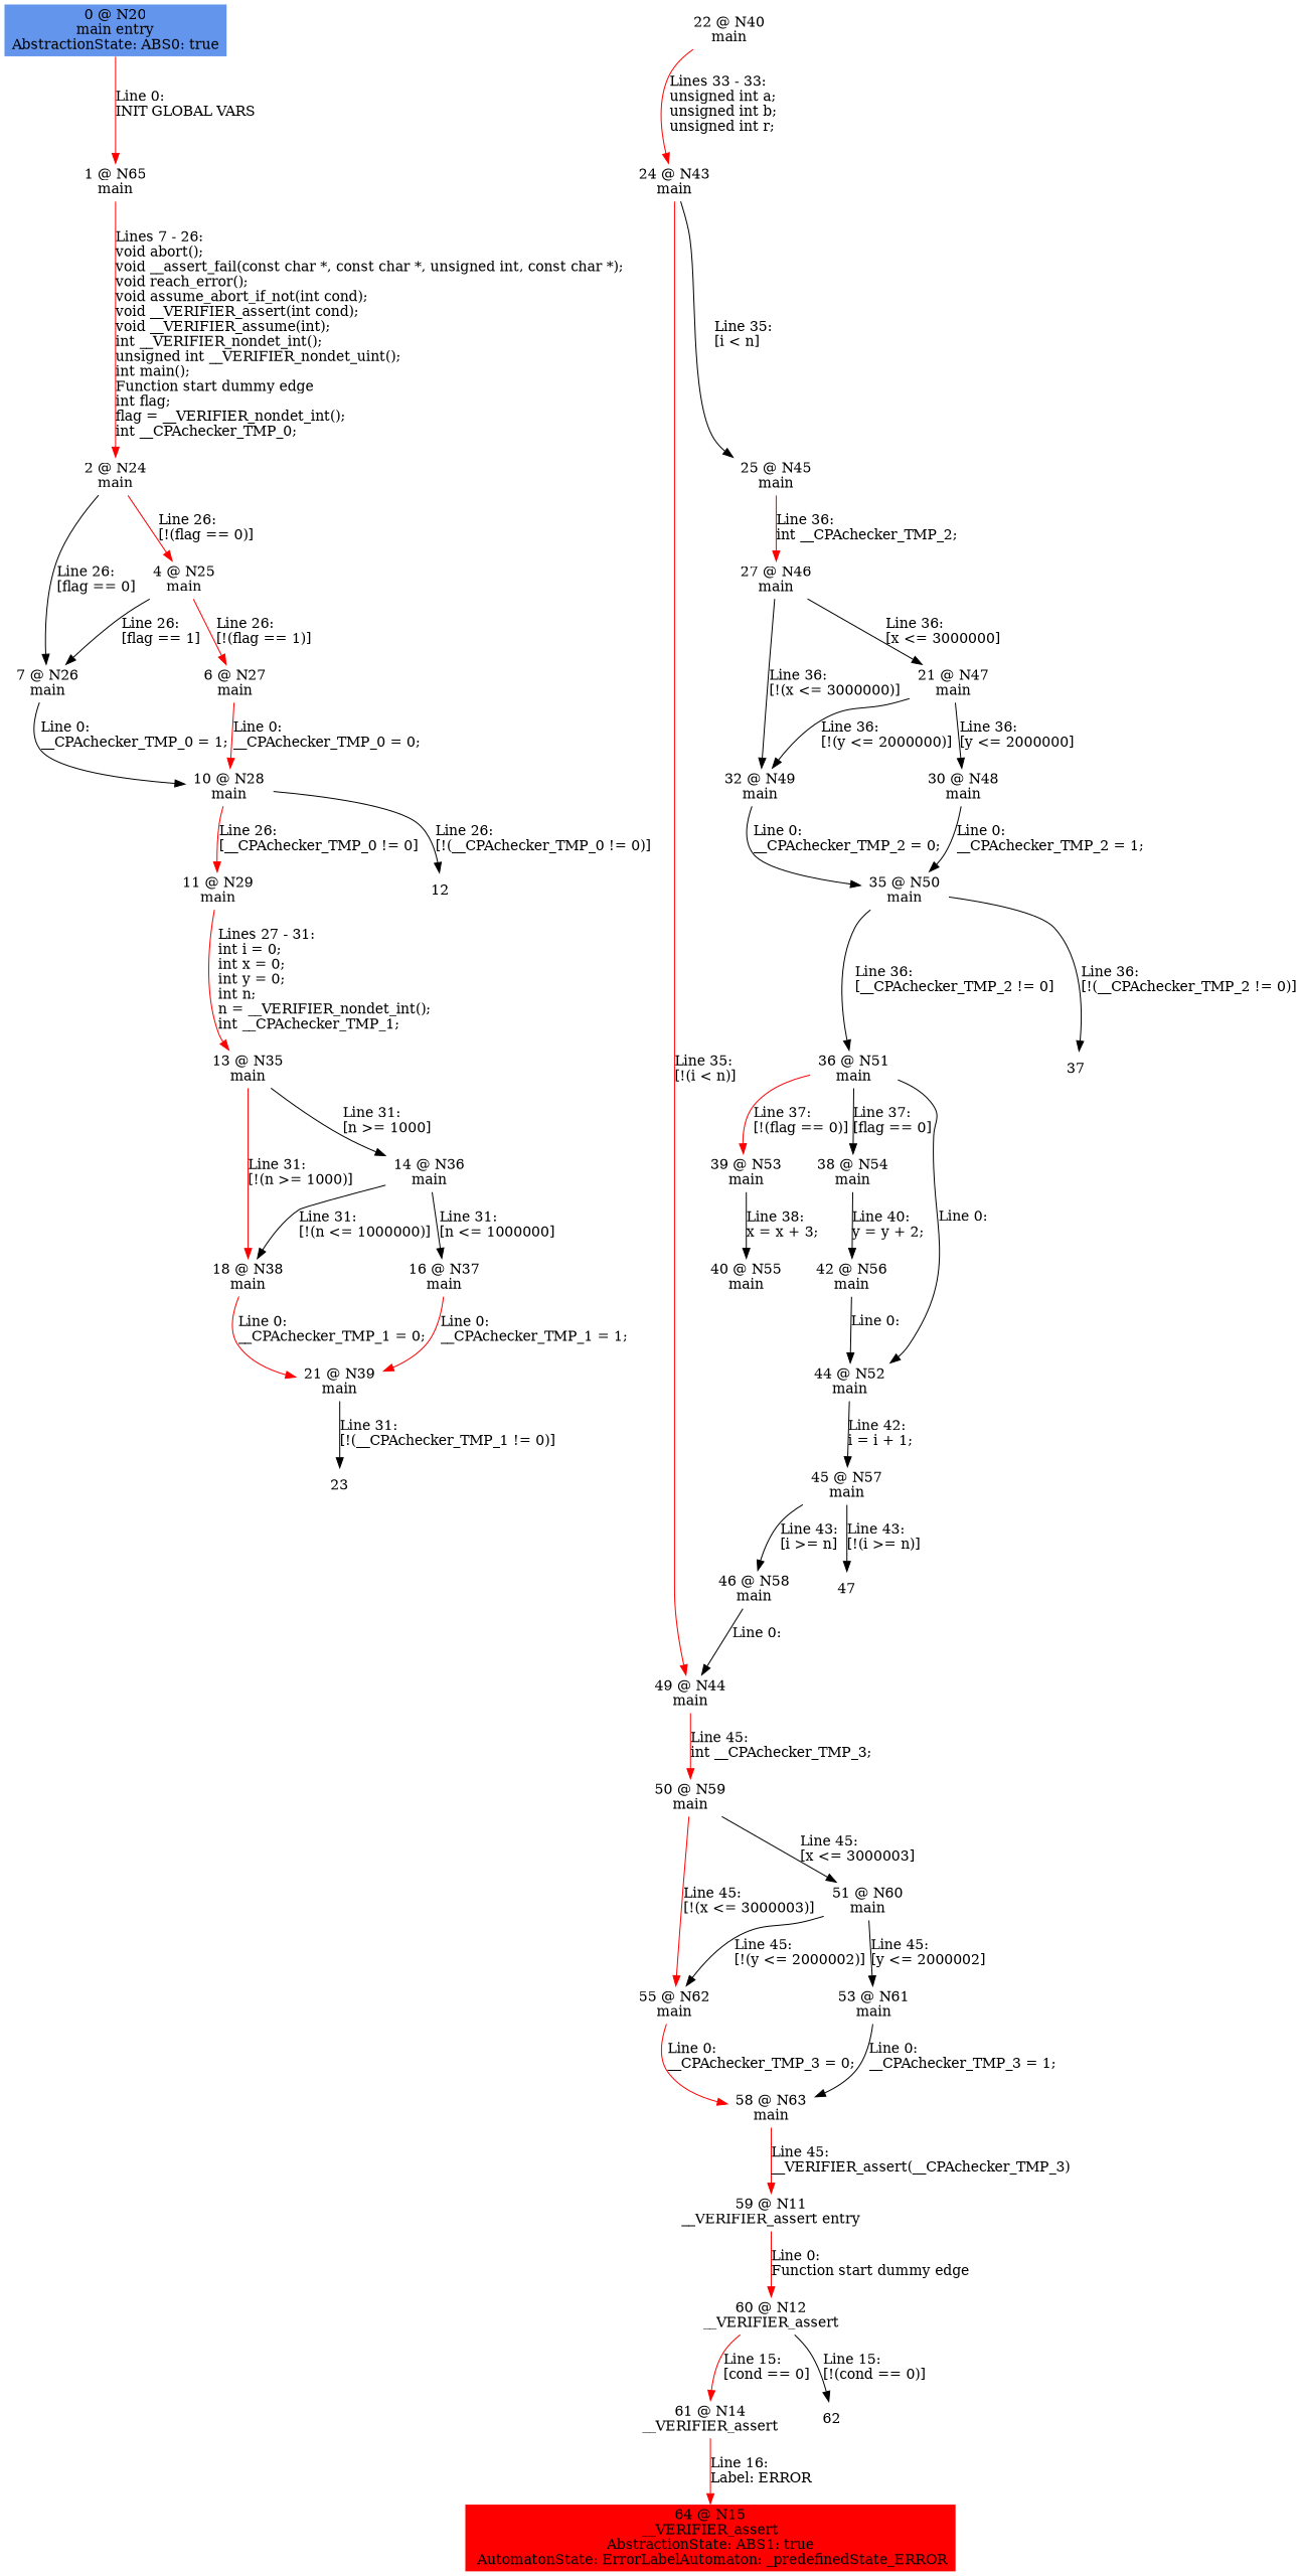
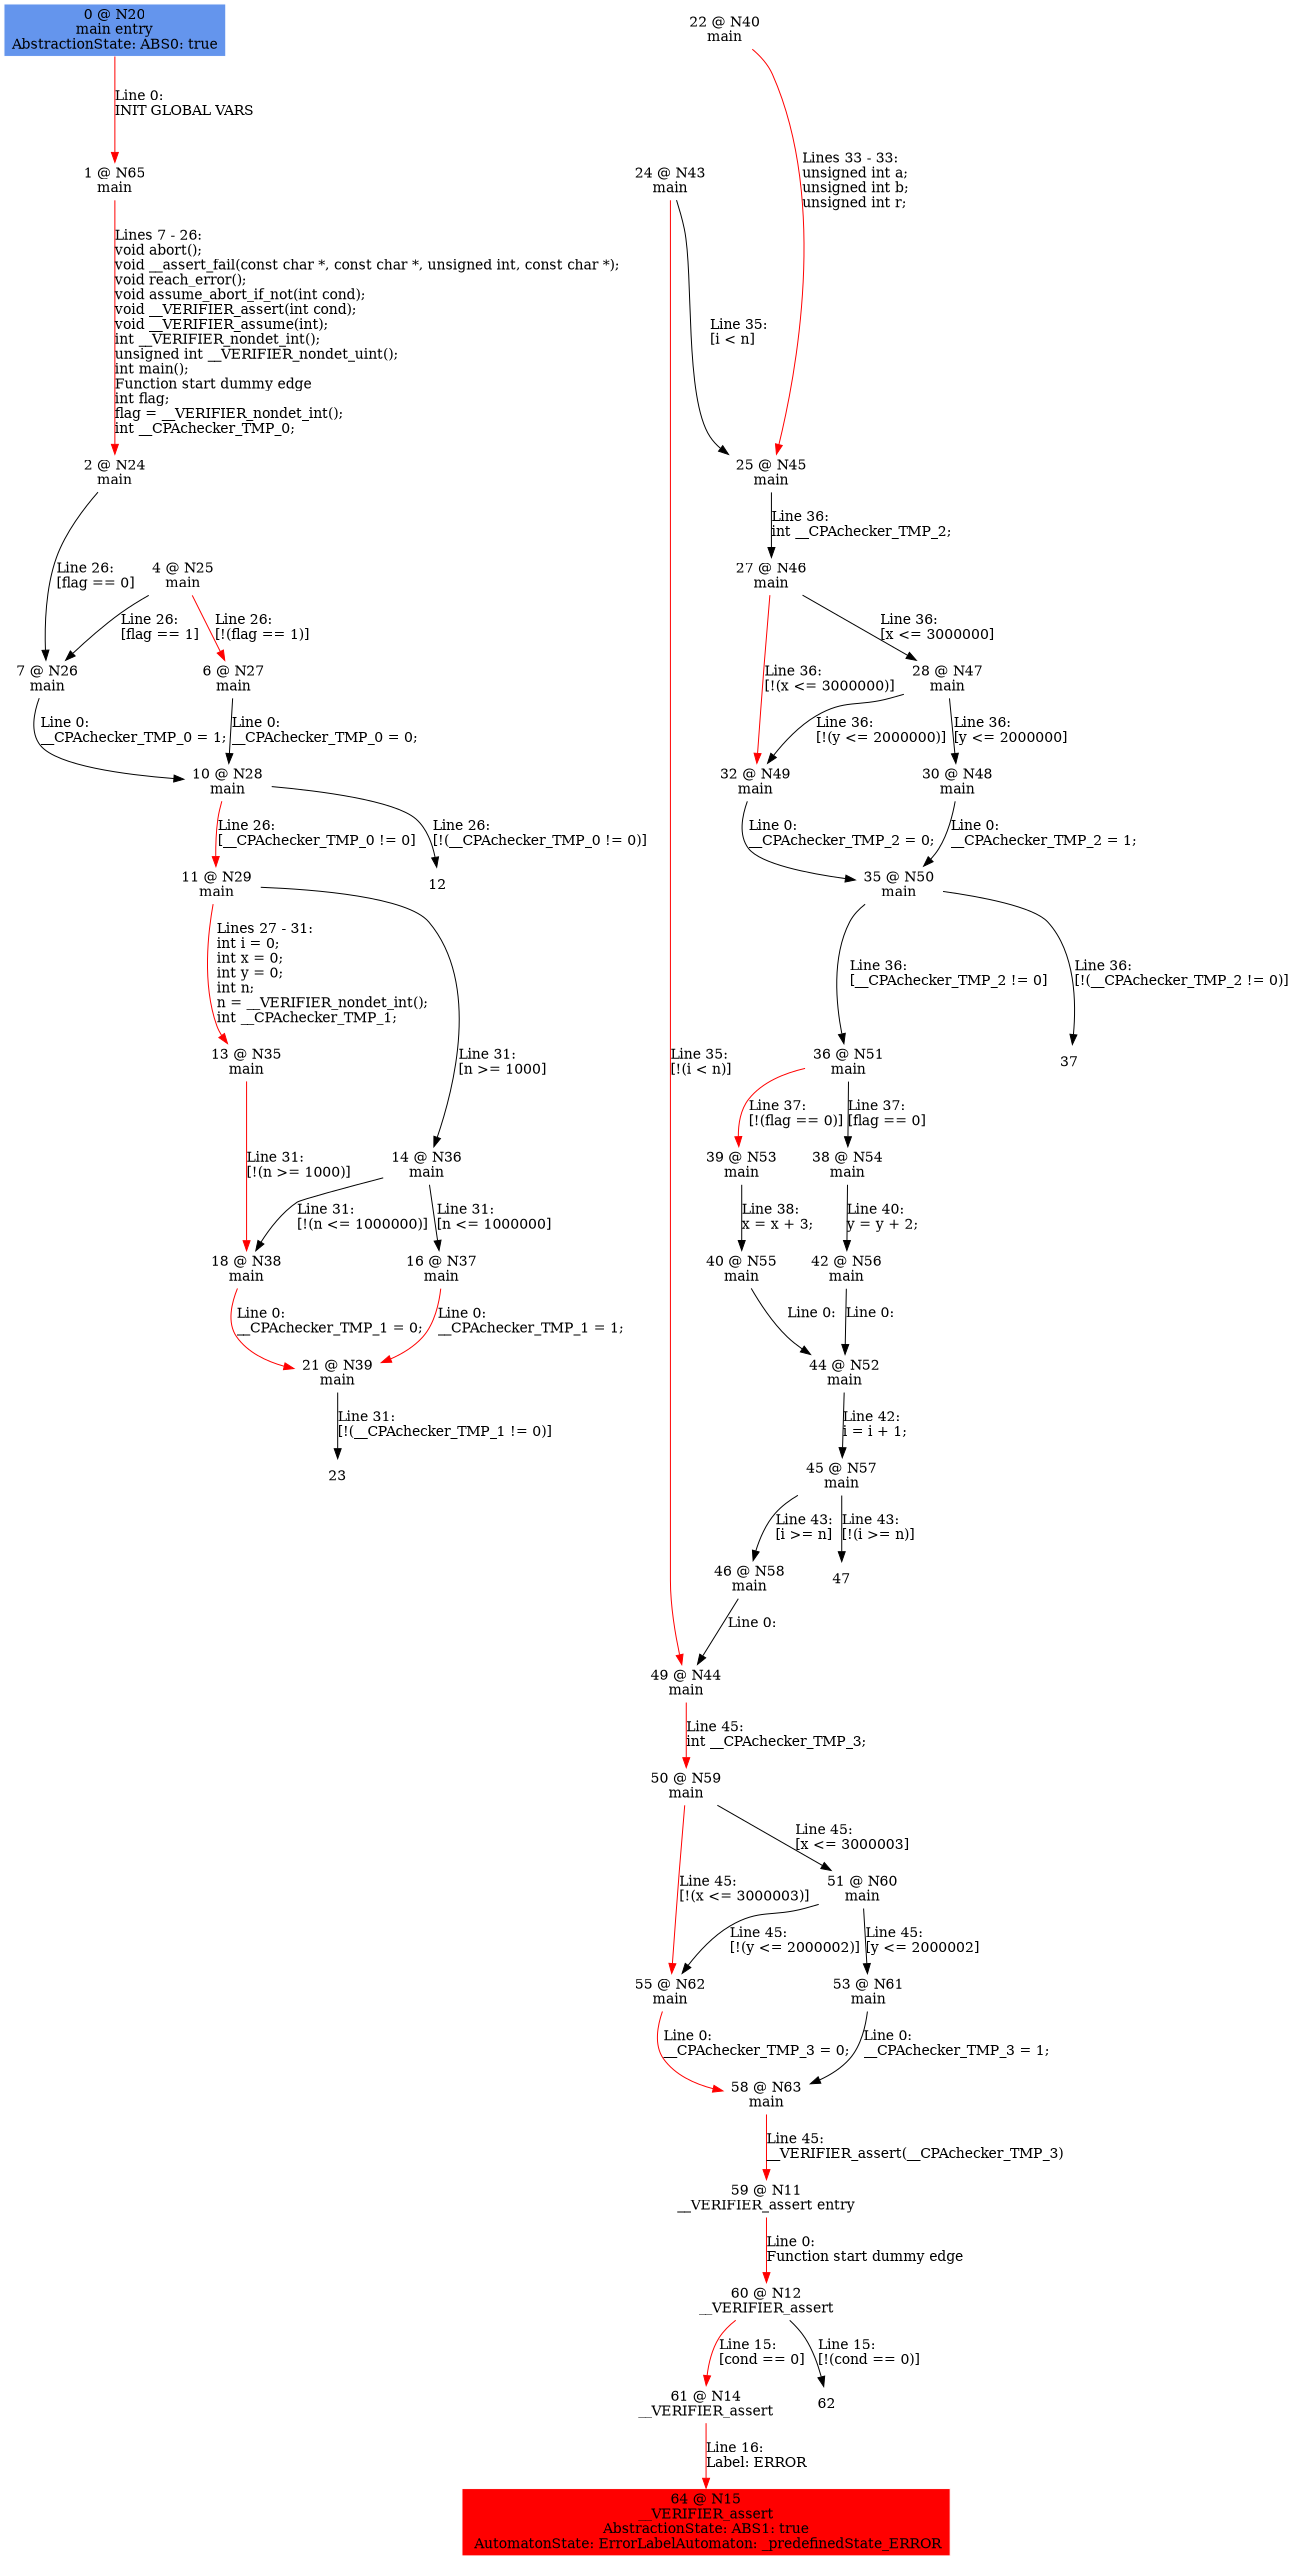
  digraph {
    node [color=white shape=box style=filled]
    n1 [fillcolor=cornflowerblue label="0 @ N20\nmain entry\nAbstractionState: ABS0: true\n"]
    n2 [label="1 @ N65\nmain\n"]
    n3 [label="2 @ N24\nmain\n"]
    n4 [label="7 @ N26\nmain\n"]
    n5 [label="4 @ N25\nmain\n"]
    n6 [label="10 @ N28\nmain\n"]
    n7 [label="6 @ N27\nmain\n"]
    n8 [label="11 @ N29\nmain\n"]
    12
    n10 [label="13 @ N35\nmain\n"]
    n11 [label="18 @ N38\nmain\n"]
    n12 [label="14 @ N36\nmain\n"]
    n13 [label="21 @ N39\nmain\n"]
    n14 [label="16 @ N37\nmain\n"]
    23
    n16 [label="22 @ N40\nmain\n"]
    n17 [label="24 @ N43\nmain\n"]
    n18 [label="49 @ N44\nmain\n"]
    n19 [label="25 @ N45\nmain\n"]
    n20 [label="50 @ N59\nmain\n"]
    n21 [label="27 @ N46\nmain\n"]
    n22 [label="55 @ N62\nmain\n"]
    n23 [label="51 @ N60\nmain\n"]
    n24 [label="58 @ N63\nmain\n"]
    n25 [label="53 @ N61\nmain\n"]
    n26 [label="59 @ N11\n__VERIFIER_assert entry\n"]
    n27 [label="60 @ N12\n__VERIFIER_assert\n"]
    n28 [label="61 @ N14\n__VERIFIER_assert\n"]
    62
    n30 [fillcolor=red label="64 @ N15\n__VERIFIER_assert\nAbstractionState: ABS1: true\n AutomatonState: ErrorLabelAutomaton: _predefinedState_ERROR\n"]
    n31 [label="32 @ N49\nmain\n"]
-   n32 [label="21 @ N47\nmain\n"]
+   n32 [label="28 @ N47\nmain\n"]
    n33 [label="35 @ N50\nmain\n"]
    n34 [label="30 @ N48\nmain\n"]
    n35 [label="36 @ N51\nmain\n"]
    37
    n37 [label="39 @ N53\nmain\n"]
    n38 [label="38 @ N54\nmain\n"]
    n39 [label="40 @ N55\nmain\n"]
    n40 [label="42 @ N56\nmain\n"]
    n41 [label="44 @ N52\nmain\n"]
    n42 [label="45 @ N57\nmain\n"]
    n43 [label="46 @ N58\nmain\n"]
    47
    n1 -> n2 [color=red label="Line 0: \lINIT GLOBAL VARS\l"]
    n2 -> n3 [color=red label="Lines 7 - 26: \lvoid abort();\lvoid __assert_fail(const char *, const char *, unsigned int, const char *);\lvoid reach_error();\lvoid assume_abort_if_not(int cond);\lvoid __VERIFIER_assert(int cond);\lvoid __VERIFIER_assume(int);\lint __VERIFIER_nondet_int();\lunsigned int __VERIFIER_nondet_uint();\lint main();\lFunction start dummy edge\lint flag;\lflag = __VERIFIER_nondet_int();\lint __CPAchecker_TMP_0;\l"]
    n3 -> n4 [label="Line 26: \l[flag == 0]\l"]
-   n3 -> n5 [color=red label="Line 26: \l[!(flag == 0)]\l"]
    n4 -> n6 [label="Line 0: \l__CPAchecker_TMP_0 = 1;\l"]
    n5 -> n4 [label="Line 26: \l[flag == 1]\l"]
    n5 -> n7 [color=red label="Line 26: \l[!(flag == 1)]\l"]
    n6 -> n8 [color=red label="Line 26: \l[__CPAchecker_TMP_0 != 0]\l"]
    n6 -> 12 [label="Line 26: \l[!(__CPAchecker_TMP_0 != 0)]\l"]
-   n7 -> n6 [color=red label="Line 0: \l__CPAchecker_TMP_0 = 0;\l"]
+   n7 -> n6 [color=black label="Line 0: \l__CPAchecker_TMP_0 = 0;\l"]
    n8 -> n10 [color=red label="Lines 27 - 31: \lint i = 0;\lint x = 0;\lint y = 0;\lint n;\ln = __VERIFIER_nondet_int();\lint __CPAchecker_TMP_1;\l"]
    n10 -> n11 [color=red label="Line 31: \l[!(n >= 1000)]\l"]
-   n10 -> n12 [label="Line 31: \l[n >= 1000]\l"]
+   n8 -> n12 [label="Line 31: \l[n >= 1000]\l"]
    n11 -> n13 [color=red label="Line 0: \l__CPAchecker_TMP_1 = 0;\l"]
    n12 -> n11 [label="Line 31: \l[!(n <= 1000000)]\l"]
    n12 -> n14 [label="Line 31: \l[n <= 1000000]\l"]
    n13 -> 23 [label="Line 31: \l[!(__CPAchecker_TMP_1 != 0)]\l"]
    n14 -> n13 [color=red label="Line 0: \l__CPAchecker_TMP_1 = 1;\l"]
-   n16 -> n17 [color=red label="Lines 33 - 33: \lunsigned int a;\lunsigned int b;\lunsigned int r;\l"]
+   n16 -> n19 [color=red label="Lines 33 - 33: \lunsigned int a;\lunsigned int b;\lunsigned int r;\l"]
    n17 -> n18 [color=red label="Line 35: \l[!(i < n)]\l"]
    n17 -> n19 [label="Line 35: \l[i < n]\l"]
    n18 -> n20 [color=red label="Line 45: \lint __CPAchecker_TMP_3;\l"]
-   n19 -> n21 [label="Line 36: \lint __CPAchecker_TMP_2;\l" color=red]
+   n19 -> n21 [label="Line 36: \lint __CPAchecker_TMP_2;\l"]
    n20 -> n22 [color=red label="Line 45: \l[!(x <= 3000003)]\l"]
    n20 -> n23 [label="Line 45: \l[x <= 3000003]\l"]
-   n21 -> n31 [label="Line 36: \l[!(x <= 3000000)]\l"]
+   n21 -> n31 [label="Line 36: \l[!(x <= 3000000)]\l" color=red]
    n21 -> n32 [label="Line 36: \l[x <= 3000000]\l"]
    n22 -> n24 [color=red label="Line 0: \l__CPAchecker_TMP_3 = 0;\l"]
    n23 -> n22 [label="Line 45: \l[!(y <= 2000002)]\l"]
    n23 -> n25 [label="Line 45: \l[y <= 2000002]\l"]
    n24 -> n26 [color=red label="Line 45: \l__VERIFIER_assert(__CPAchecker_TMP_3)\l"]
    n25 -> n24 [label="Line 0: \l__CPAchecker_TMP_3 = 1;\l"]
    n26 -> n27 [color=red label="Line 0: \lFunction start dummy edge\l"]
    n27 -> n28 [color=red label="Line 15: \l[cond == 0]\l"]
    n27 -> 62 [label="Line 15: \l[!(cond == 0)]\l"]
    n28 -> n30 [color=red label="Line 16: \lLabel: ERROR\l"]
    n31 -> n33 [label="Line 0: \l__CPAchecker_TMP_2 = 0;\l"]
    n32 -> n31 [label="Line 36: \l[!(y <= 2000000)]\l"]
    n32 -> n34 [label="Line 36: \l[y <= 2000000]\l"]
    n33 -> n35 [label="Line 36: \l[__CPAchecker_TMP_2 != 0]\l"]
    n33 -> 37 [label="Line 36: \l[!(__CPAchecker_TMP_2 != 0)]\l"]
    n34 -> n33 [label="Line 0: \l__CPAchecker_TMP_2 = 1;\l"]
    n35 -> n37 [color=red label="Line 37: \l[!(flag == 0)]\l"]
    n35 -> n38 [label="Line 37: \l[flag == 0]\l"]
    n37 -> n39 [label="Line 38: \lx = x + 3;\l"]
    n38 -> n40 [label="Line 40: \ly = y + 2;\l"]
-   n35 -> n41 [label="Line 0: \l\l"]
+   n39 -> n41 [label="Line 0: \l\l"]
    n40 -> n41 [label="Line 0: \l\l"]
    n41 -> n42 [label="Line 42: \li = i + 1;\l"]
    n42 -> n43 [label="Line 43: \l[i >= n]\l"]
    n42 -> 47 [label="Line 43: \l[!(i >= n)]\l"]
    n43 -> n18 [label="Line 0: \l\l"]
  }
